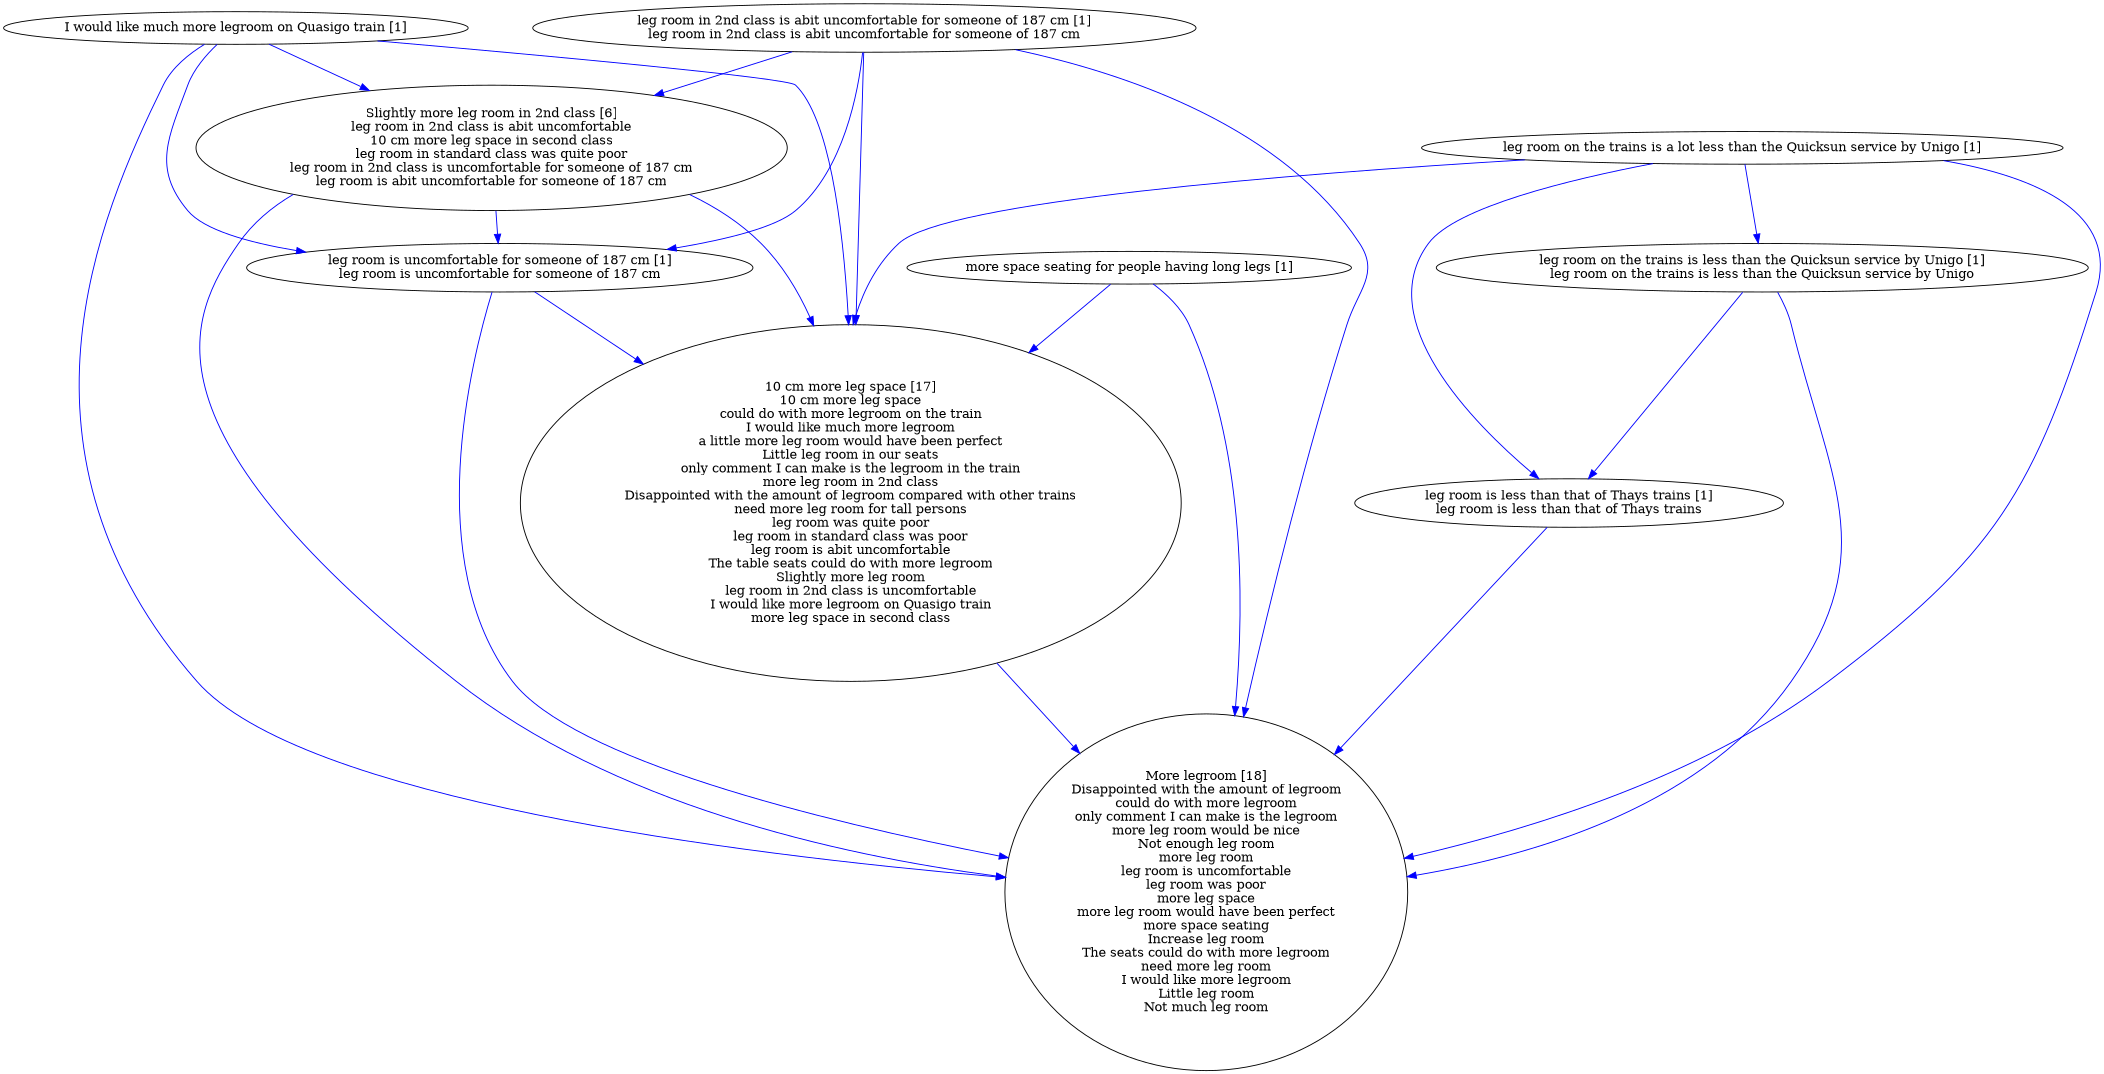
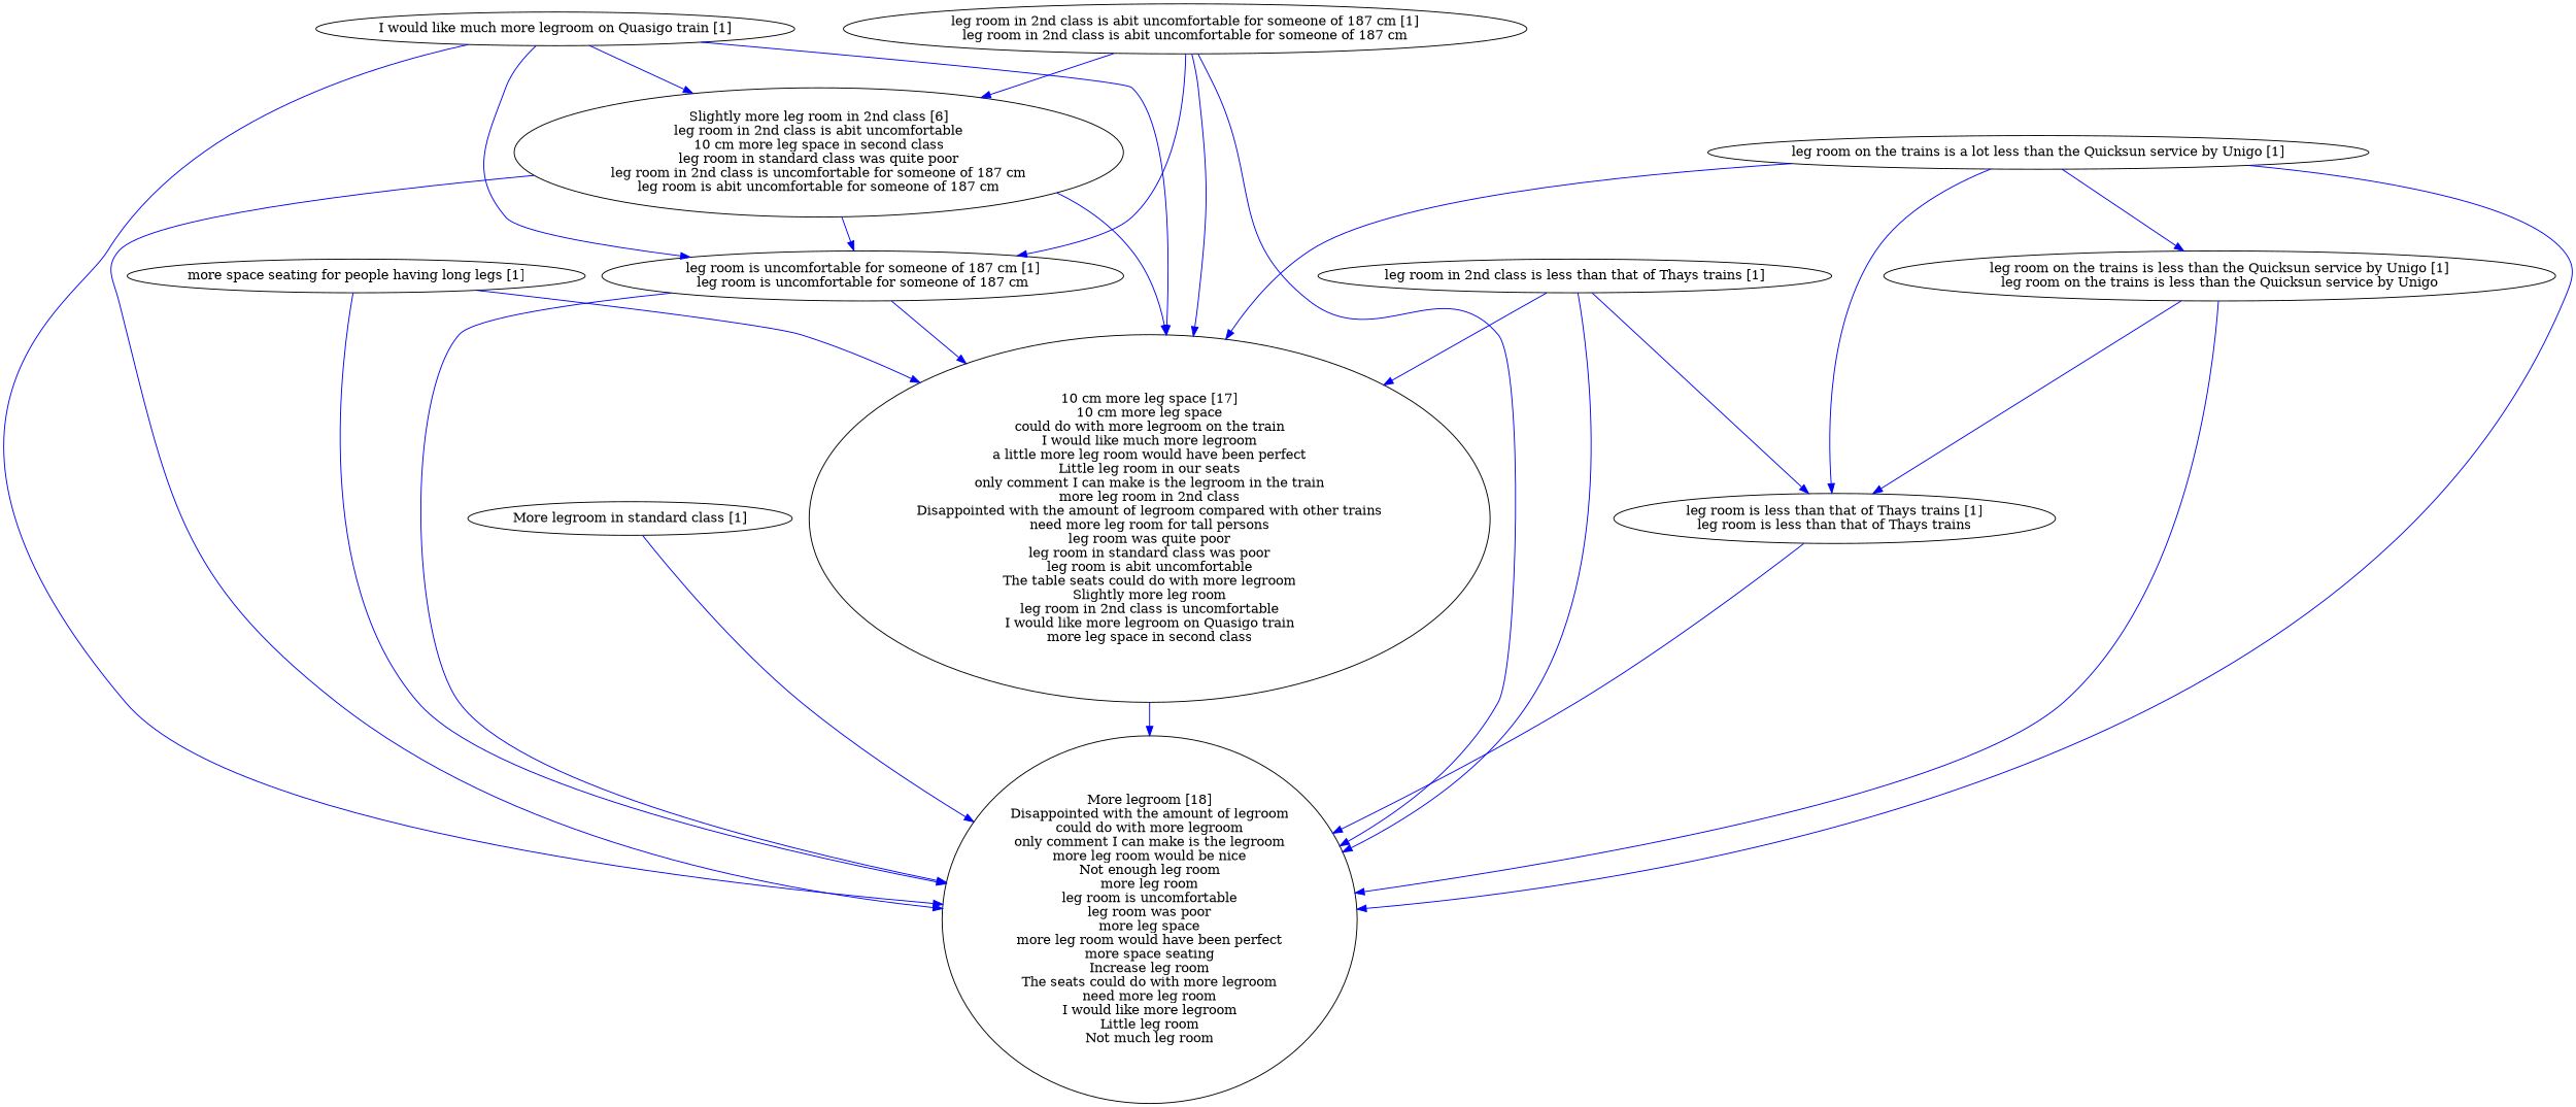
  digraph {
    edge [color=blue]
    "10 cm more leg space [17]\n10 cm more leg space\ncould do with more legroom on the train\nI would like much more legroom\na little more leg room would have been perfect\nLittle leg room in our seats\nonly comment I can make is the legroom in the train\nmore leg room in 2nd class\nDisappointed with the amount of legroom compared with other trains\nneed more leg room for tall persons\nleg room was quite poor\nleg room in standard class was poor\nleg room is abit uncomfortable\nThe table seats could do with more legroom\nSlightly more leg room\nleg room in 2nd class is uncomfortable\nI would like more legroom on Quasigo train\nmore leg space in second class"
    "More legroom [18]\nDisappointed with the amount of legroom\ncould do with more legroom\nonly comment I can make is the legroom\nmore leg room would be nice\nNot enough leg room\nmore leg room\nleg room is uncomfortable\nleg room was poor\nmore leg space\nmore leg room would have been perfect\nmore space seating\nIncrease leg room\nThe seats could do with more legroom\nneed more leg room\nI would like more legroom\nLittle leg room\nNot much leg room"
    "Slightly more leg room in 2nd class [6]\nleg room in 2nd class is abit uncomfortable\n10 cm more leg space in second class\nleg room in standard class was quite poor\nleg room in 2nd class is uncomfortable for someone of 187 cm\nleg room is abit uncomfortable for someone of 187 cm"
    "leg room is uncomfortable for someone of 187 cm [1]\nleg room is uncomfortable for someone of 187 cm"
    "I would like much more legroom on Quasigo train [1]"
+   "More legroom in standard class [1]"
    "leg room in 2nd class is abit uncomfortable for someone of 187 cm [1]\nleg room in 2nd class is abit uncomfortable for someone of 187 cm"
+   "leg room in 2nd class is less than that of Thays trains [1]"
    "leg room is less than that of Thays trains [1]\nleg room is less than that of Thays trains"
    "leg room on the trains is a lot less than the Quicksun service by Unigo [1]"
    "leg room on the trains is less than the Quicksun service by Unigo [1]\nleg room on the trains is less than the Quicksun service by Unigo"
    "more space seating for people having long legs [1]"
    "10 cm more leg space [17]\n10 cm more leg space\ncould do with more legroom on the train\nI would like much more legroom\na little more leg room would have been perfect\nLittle leg room in our seats\nonly comment I can make is the legroom in the train\nmore leg room in 2nd class\nDisappointed with the amount of legroom compared with other trains\nneed more leg room for tall persons\nleg room was quite poor\nleg room in standard class was poor\nleg room is abit uncomfortable\nThe table seats could do with more legroom\nSlightly more leg room\nleg room in 2nd class is uncomfortable\nI would like more legroom on Quasigo train\nmore leg space in second class" -> "More legroom [18]\nDisappointed with the amount of legroom\ncould do with more legroom\nonly comment I can make is the legroom\nmore leg room would be nice\nNot enough leg room\nmore leg room\nleg room is uncomfortable\nleg room was poor\nmore leg space\nmore leg room would have been perfect\nmore space seating\nIncrease leg room\nThe seats could do with more legroom\nneed more leg room\nI would like more legroom\nLittle leg room\nNot much leg room"
    "Slightly more leg room in 2nd class [6]\nleg room in 2nd class is abit uncomfortable\n10 cm more leg space in second class\nleg room in standard class was quite poor\nleg room in 2nd class is uncomfortable for someone of 187 cm\nleg room is abit uncomfortable for someone of 187 cm" -> "10 cm more leg space [17]\n10 cm more leg space\ncould do with more legroom on the train\nI would like much more legroom\na little more leg room would have been perfect\nLittle leg room in our seats\nonly comment I can make is the legroom in the train\nmore leg room in 2nd class\nDisappointed with the amount of legroom compared with other trains\nneed more leg room for tall persons\nleg room was quite poor\nleg room in standard class was poor\nleg room is abit uncomfortable\nThe table seats could do with more legroom\nSlightly more leg room\nleg room in 2nd class is uncomfortable\nI would like more legroom on Quasigo train\nmore leg space in second class"
    "Slightly more leg room in 2nd class [6]\nleg room in 2nd class is abit uncomfortable\n10 cm more leg space in second class\nleg room in standard class was quite poor\nleg room in 2nd class is uncomfortable for someone of 187 cm\nleg room is abit uncomfortable for someone of 187 cm" -> "More legroom [18]\nDisappointed with the amount of legroom\ncould do with more legroom\nonly comment I can make is the legroom\nmore leg room would be nice\nNot enough leg room\nmore leg room\nleg room is uncomfortable\nleg room was poor\nmore leg space\nmore leg room would have been perfect\nmore space seating\nIncrease leg room\nThe seats could do with more legroom\nneed more leg room\nI would like more legroom\nLittle leg room\nNot much leg room"
    "Slightly more leg room in 2nd class [6]\nleg room in 2nd class is abit uncomfortable\n10 cm more leg space in second class\nleg room in standard class was quite poor\nleg room in 2nd class is uncomfortable for someone of 187 cm\nleg room is abit uncomfortable for someone of 187 cm" -> "leg room is uncomfortable for someone of 187 cm [1]\nleg room is uncomfortable for someone of 187 cm"
    "leg room is uncomfortable for someone of 187 cm [1]\nleg room is uncomfortable for someone of 187 cm" -> "10 cm more leg space [17]\n10 cm more leg space\ncould do with more legroom on the train\nI would like much more legroom\na little more leg room would have been perfect\nLittle leg room in our seats\nonly comment I can make is the legroom in the train\nmore leg room in 2nd class\nDisappointed with the amount of legroom compared with other trains\nneed more leg room for tall persons\nleg room was quite poor\nleg room in standard class was poor\nleg room is abit uncomfortable\nThe table seats could do with more legroom\nSlightly more leg room\nleg room in 2nd class is uncomfortable\nI would like more legroom on Quasigo train\nmore leg space in second class"
    "leg room is uncomfortable for someone of 187 cm [1]\nleg room is uncomfortable for someone of 187 cm" -> "More legroom [18]\nDisappointed with the amount of legroom\ncould do with more legroom\nonly comment I can make is the legroom\nmore leg room would be nice\nNot enough leg room\nmore leg room\nleg room is uncomfortable\nleg room was poor\nmore leg space\nmore leg room would have been perfect\nmore space seating\nIncrease leg room\nThe seats could do with more legroom\nneed more leg room\nI would like more legroom\nLittle leg room\nNot much leg room"
    "I would like much more legroom on Quasigo train [1]" -> "10 cm more leg space [17]\n10 cm more leg space\ncould do with more legroom on the train\nI would like much more legroom\na little more leg room would have been perfect\nLittle leg room in our seats\nonly comment I can make is the legroom in the train\nmore leg room in 2nd class\nDisappointed with the amount of legroom compared with other trains\nneed more leg room for tall persons\nleg room was quite poor\nleg room in standard class was poor\nleg room is abit uncomfortable\nThe table seats could do with more legroom\nSlightly more leg room\nleg room in 2nd class is uncomfortable\nI would like more legroom on Quasigo train\nmore leg space in second class"
    "I would like much more legroom on Quasigo train [1]" -> "More legroom [18]\nDisappointed with the amount of legroom\ncould do with more legroom\nonly comment I can make is the legroom\nmore leg room would be nice\nNot enough leg room\nmore leg room\nleg room is uncomfortable\nleg room was poor\nmore leg space\nmore leg room would have been perfect\nmore space seating\nIncrease leg room\nThe seats could do with more legroom\nneed more leg room\nI would like more legroom\nLittle leg room\nNot much leg room"
    "I would like much more legroom on Quasigo train [1]" -> "Slightly more leg room in 2nd class [6]\nleg room in 2nd class is abit uncomfortable\n10 cm more leg space in second class\nleg room in standard class was quite poor\nleg room in 2nd class is uncomfortable for someone of 187 cm\nleg room is abit uncomfortable for someone of 187 cm"
    "I would like much more legroom on Quasigo train [1]" -> "leg room is uncomfortable for someone of 187 cm [1]\nleg room is uncomfortable for someone of 187 cm"
+   "More legroom in standard class [1]" -> "More legroom [18]\nDisappointed with the amount of legroom\ncould do with more legroom\nonly comment I can make is the legroom\nmore leg room would be nice\nNot enough leg room\nmore leg room\nleg room is uncomfortable\nleg room was poor\nmore leg space\nmore leg room would have been perfect\nmore space seating\nIncrease leg room\nThe seats could do with more legroom\nneed more leg room\nI would like more legroom\nLittle leg room\nNot much leg room"
    "leg room in 2nd class is abit uncomfortable for someone of 187 cm [1]\nleg room in 2nd class is abit uncomfortable for someone of 187 cm" -> "10 cm more leg space [17]\n10 cm more leg space\ncould do with more legroom on the train\nI would like much more legroom\na little more leg room would have been perfect\nLittle leg room in our seats\nonly comment I can make is the legroom in the train\nmore leg room in 2nd class\nDisappointed with the amount of legroom compared with other trains\nneed more leg room for tall persons\nleg room was quite poor\nleg room in standard class was poor\nleg room is abit uncomfortable\nThe table seats could do with more legroom\nSlightly more leg room\nleg room in 2nd class is uncomfortable\nI would like more legroom on Quasigo train\nmore leg space in second class"
    "leg room in 2nd class is abit uncomfortable for someone of 187 cm [1]\nleg room in 2nd class is abit uncomfortable for someone of 187 cm" -> "More legroom [18]\nDisappointed with the amount of legroom\ncould do with more legroom\nonly comment I can make is the legroom\nmore leg room would be nice\nNot enough leg room\nmore leg room\nleg room is uncomfortable\nleg room was poor\nmore leg space\nmore leg room would have been perfect\nmore space seating\nIncrease leg room\nThe seats could do with more legroom\nneed more leg room\nI would like more legroom\nLittle leg room\nNot much leg room"
    "leg room in 2nd class is abit uncomfortable for someone of 187 cm [1]\nleg room in 2nd class is abit uncomfortable for someone of 187 cm" -> "Slightly more leg room in 2nd class [6]\nleg room in 2nd class is abit uncomfortable\n10 cm more leg space in second class\nleg room in standard class was quite poor\nleg room in 2nd class is uncomfortable for someone of 187 cm\nleg room is abit uncomfortable for someone of 187 cm"
    "leg room in 2nd class is abit uncomfortable for someone of 187 cm [1]\nleg room in 2nd class is abit uncomfortable for someone of 187 cm" -> "leg room is uncomfortable for someone of 187 cm [1]\nleg room is uncomfortable for someone of 187 cm"
+   "leg room in 2nd class is less than that of Thays trains [1]" -> "10 cm more leg space [17]\n10 cm more leg space\ncould do with more legroom on the train\nI would like much more legroom\na little more leg room would have been perfect\nLittle leg room in our seats\nonly comment I can make is the legroom in the train\nmore leg room in 2nd class\nDisappointed with the amount of legroom compared with other trains\nneed more leg room for tall persons\nleg room was quite poor\nleg room in standard class was poor\nleg room is abit uncomfortable\nThe table seats could do with more legroom\nSlightly more leg room\nleg room in 2nd class is uncomfortable\nI would like more legroom on Quasigo train\nmore leg space in second class"
+   "leg room in 2nd class is less than that of Thays trains [1]" -> "More legroom [18]\nDisappointed with the amount of legroom\ncould do with more legroom\nonly comment I can make is the legroom\nmore leg room would be nice\nNot enough leg room\nmore leg room\nleg room is uncomfortable\nleg room was poor\nmore leg space\nmore leg room would have been perfect\nmore space seating\nIncrease leg room\nThe seats could do with more legroom\nneed more leg room\nI would like more legroom\nLittle leg room\nNot much leg room"
+   "leg room in 2nd class is less than that of Thays trains [1]" -> "leg room is less than that of Thays trains [1]\nleg room is less than that of Thays trains"
    "leg room is less than that of Thays trains [1]\nleg room is less than that of Thays trains" -> "More legroom [18]\nDisappointed with the amount of legroom\ncould do with more legroom\nonly comment I can make is the legroom\nmore leg room would be nice\nNot enough leg room\nmore leg room\nleg room is uncomfortable\nleg room was poor\nmore leg space\nmore leg room would have been perfect\nmore space seating\nIncrease leg room\nThe seats could do with more legroom\nneed more leg room\nI would like more legroom\nLittle leg room\nNot much leg room"
    "leg room on the trains is a lot less than the Quicksun service by Unigo [1]" -> "10 cm more leg space [17]\n10 cm more leg space\ncould do with more legroom on the train\nI would like much more legroom\na little more leg room would have been perfect\nLittle leg room in our seats\nonly comment I can make is the legroom in the train\nmore leg room in 2nd class\nDisappointed with the amount of legroom compared with other trains\nneed more leg room for tall persons\nleg room was quite poor\nleg room in standard class was poor\nleg room is abit uncomfortable\nThe table seats could do with more legroom\nSlightly more leg room\nleg room in 2nd class is uncomfortable\nI would like more legroom on Quasigo train\nmore leg space in second class"
    "leg room on the trains is a lot less than the Quicksun service by Unigo [1]" -> "More legroom [18]\nDisappointed with the amount of legroom\ncould do with more legroom\nonly comment I can make is the legroom\nmore leg room would be nice\nNot enough leg room\nmore leg room\nleg room is uncomfortable\nleg room was poor\nmore leg space\nmore leg room would have been perfect\nmore space seating\nIncrease leg room\nThe seats could do with more legroom\nneed more leg room\nI would like more legroom\nLittle leg room\nNot much leg room"
    "leg room on the trains is a lot less than the Quicksun service by Unigo [1]" -> "leg room is less than that of Thays trains [1]\nleg room is less than that of Thays trains"
    "leg room on the trains is a lot less than the Quicksun service by Unigo [1]" -> "leg room on the trains is less than the Quicksun service by Unigo [1]\nleg room on the trains is less than the Quicksun service by Unigo"
    "leg room on the trains is less than the Quicksun service by Unigo [1]\nleg room on the trains is less than the Quicksun service by Unigo" -> "More legroom [18]\nDisappointed with the amount of legroom\ncould do with more legroom\nonly comment I can make is the legroom\nmore leg room would be nice\nNot enough leg room\nmore leg room\nleg room is uncomfortable\nleg room was poor\nmore leg space\nmore leg room would have been perfect\nmore space seating\nIncrease leg room\nThe seats could do with more legroom\nneed more leg room\nI would like more legroom\nLittle leg room\nNot much leg room"
    "leg room on the trains is less than the Quicksun service by Unigo [1]\nleg room on the trains is less than the Quicksun service by Unigo" -> "leg room is less than that of Thays trains [1]\nleg room is less than that of Thays trains"
    "more space seating for people having long legs [1]" -> "10 cm more leg space [17]\n10 cm more leg space\ncould do with more legroom on the train\nI would like much more legroom\na little more leg room would have been perfect\nLittle leg room in our seats\nonly comment I can make is the legroom in the train\nmore leg room in 2nd class\nDisappointed with the amount of legroom compared with other trains\nneed more leg room for tall persons\nleg room was quite poor\nleg room in standard class was poor\nleg room is abit uncomfortable\nThe table seats could do with more legroom\nSlightly more leg room\nleg room in 2nd class is uncomfortable\nI would like more legroom on Quasigo train\nmore leg space in second class"
    "more space seating for people having long legs [1]" -> "More legroom [18]\nDisappointed with the amount of legroom\ncould do with more legroom\nonly comment I can make is the legroom\nmore leg room would be nice\nNot enough leg room\nmore leg room\nleg room is uncomfortable\nleg room was poor\nmore leg space\nmore leg room would have been perfect\nmore space seating\nIncrease leg room\nThe seats could do with more legroom\nneed more leg room\nI would like more legroom\nLittle leg room\nNot much leg room"
  }
